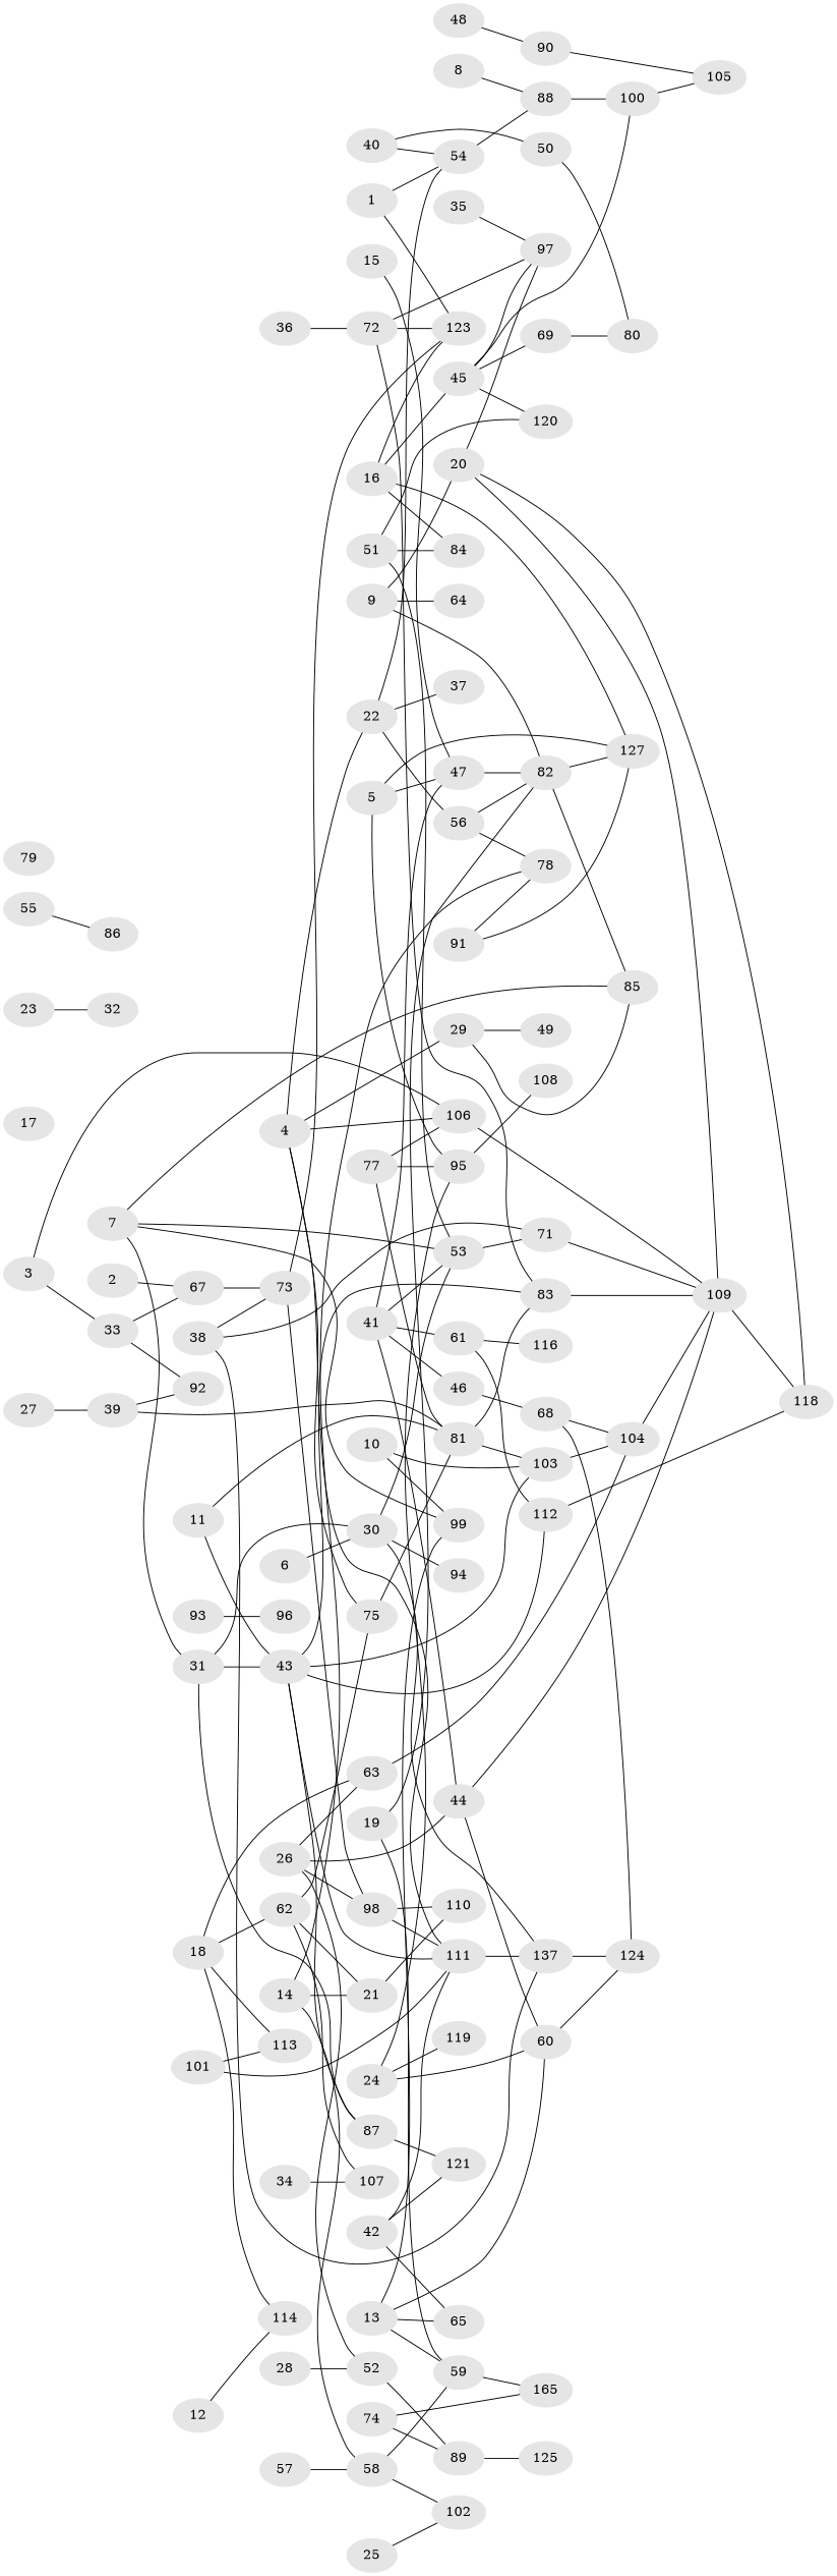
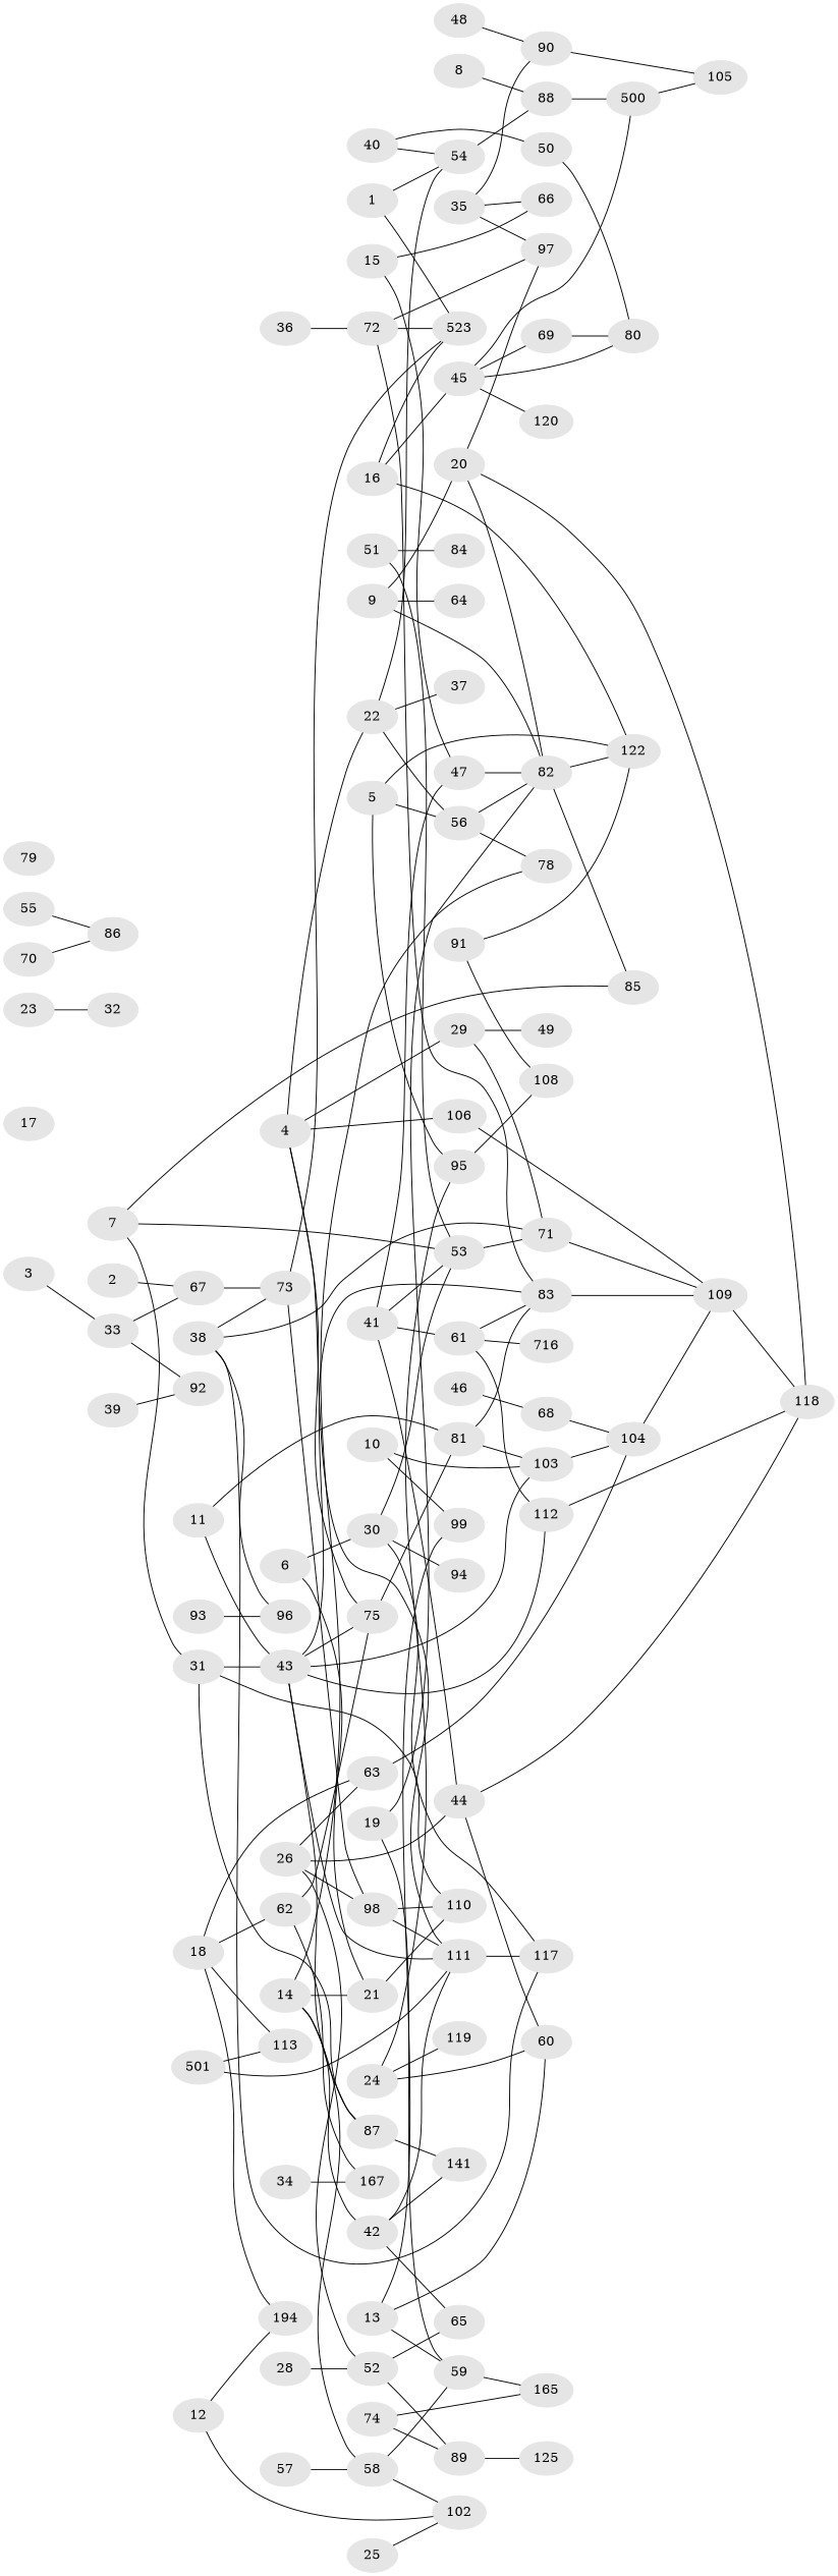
  graph {
    rankdir=LR
    node [color=gray90 style=filled]
    1
    54
-   123
+   123 [label=523]
    88
    2
    67
    73
    3
    33
    106
    92
    109
    4
    22
    29
    75
    111
    56
    37
    85
    49
    81
-   117 [label=137]
+   117
    5
    95
-   122 [label=127]
+   122
    82
    78
    108
    6
    21
    30
    110
    53
    94
    7
    31
    99
    43
    87
    71
    8
-   100
+   100 [label=500]
    9
    20
    64
    97
    118
    10
    103
    104
    11
    83
    112
    12
    102
-   114
+   114 [label=194]
    13
    59
    60
    n61 [label=165]
-   124
    14
    42
    58
    65
-   121
+   121 [label=141]
    15
    47
+   66
    16
    45
    84
    69
    120
    17
    18
    62
    63
    113
-   107
+   107 [label=167]
    19
    23
    32
    24
    119
    25
    26
    44
    52
    98
    89
-   27
    39
    28
    34
    35
    90
    105
    36
    72
    38
    96
    40
    50
    80
    41
    46
    61
    68
-   116
+   116 [label=716]
    48
    51
    125
    55
    86
    57
+   70
    74
-   77
    79
    91
    93
-   101
+   101 [label=501]
    1 -- 54
    1 -- 123
    54 -- 88
    88 -- 100
    2 -- 67
    67 -- 73
    73 -- 123
    73 -- 98
    3 -- 33
-   3 -- 106
    33 -- 67
    33 -- 92
    106 -- 109
    109 -- 118
    4 -- 106
    4 -- 22
    4 -- 29
    4 -- 75
    4 -- 111
    22 -- 54
    22 -- 56
    22 -- 37
-   29 -- 85
+   29 -- 71
    29 -- 49
    75 -- 81
    111 -- 117
    56 -- 82
    56 -- 78
    81 -- 103
    81 -- 83
-   117 -- 124
-   5 -- 47
+   5 -- 56
    5 -- 95
    5 -- 122
    95 -- 108
    82 -- 85
    82 -- 122
-   62 -- 21
+   6 -- 21
    6 -- 30
    21 -- 110
    30 -- 117
    30 -- 53
    30 -- 94
    53 -- 71
    7 -- 85
    7 -- 53
    7 -- 31
-   7 -- 99
-   31 -- 30
+   31 -- 110
    31 -- 43
    31 -- 87
+   43 -- 75
    43 -- 111
    43 -- 87
    43 -- 103
    43 -- 83
    43 -- 112
    87 -- 121
    71 -- 109
    8 -- 88
    100 -- 105
    9 -- 82
    9 -- 20
    9 -- 64
-   20 -- 109
+   20 -- 82
    20 -- 97
    20 -- 118
    10 -- 99
    10 -- 103
    103 -- 104
    104 -- 109
    11 -- 81
    11 -- 43
    83 -- 109
    112 -- 118
+   12 -- 102
    12 -- 114
    13 -- 99
    13 -- 59
    13 -- 60
    59 -- n61
-   60 -- 124
    14 -- 78
    14 -- 21
+   14 -- 42
    14 -- 58
    42 -- 111
    42 -- 65
    42 -- 121
    58 -- 102
    58 -- 59
    15 -- 47
+   15 -- 66
    47 -- 82
    16 -- 123
    16 -- 122
    16 -- 45
-   16 -- 84
    45 -- 100
-   45 -- 97
+   45 -- 80
    45 -- 69
    45 -- 120
    69 -- 80
    18 -- 114
    18 -- 62
    18 -- 63
    18 -- 113
    62 -- 75
    62 -- 107
    63 -- 104
    19 -- 82
    19 -- 59
    23 -- 32
    24 -- 95
    24 -- 60
    24 -- 119
    25 -- 102
    26 -- 63
    26 -- 44
    26 -- 52
    26 -- 98
-   44 -- 109
+   44 -- 118
    44 -- 60
-   13 -- 65
+   52 -- 65
    52 -- 89
    98 -- 111
    98 -- 110
    89 -- 125
-   27 -- 39
    39 -- 92
-   39 -- 81
    28 -- 52
    34 -- 107
    35 -- 97
+   35 -- 66
+   35 -- 90
    90 -- 105
    36 -- 72
    72 -- 123
    72 -- 97
    72 -- 83
    38 -- 73
    38 -- 117
    38 -- 71
+   38 -- 96
    40 -- 54
    40 -- 50
    50 -- 80
    41 -- 53
    41 -- 47
    41 -- 44
-   41 -- 46
    41 -- 61
    46 -- 68
+   61 -- 83
    61 -- 112
    61 -- 116
    68 -- 104
-   68 -- 124
    48 -- 90
    51 -- 53
    51 -- 84
-   51 -- 120
    55 -- 86
    57 -- 58
+   70 -- 86
    74 -- n61
    74 -- 89
-   77 -- 106
-   77 -- 81
-   77 -- 95
    91 -- 122
-   91 -- 78
+   91 -- 108
    93 -- 96
    101 -- 111
    101 -- 113
  }
